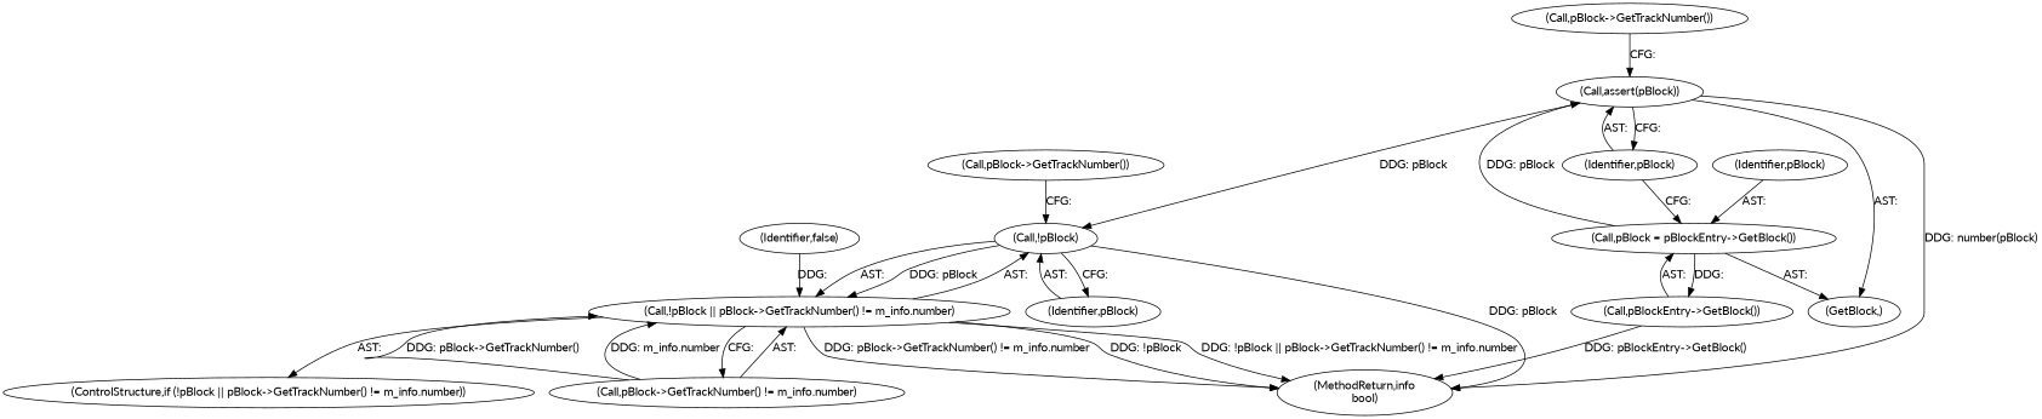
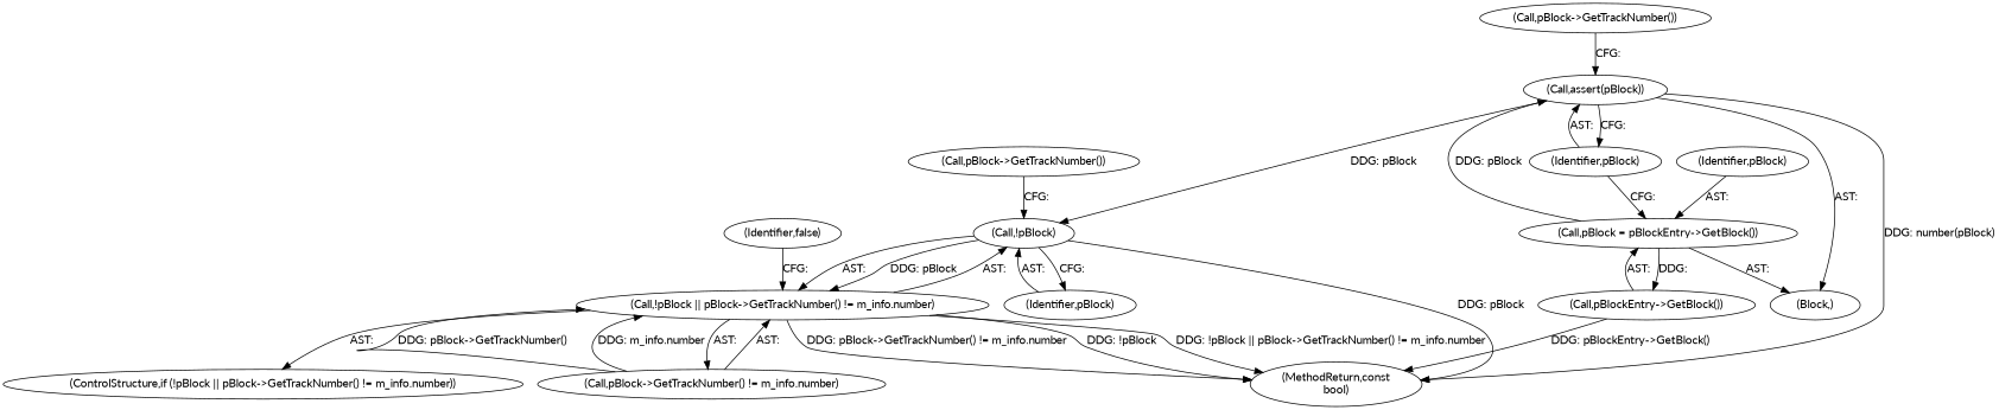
  digraph {
    fontname=Lato
    node [fontname=Lato]
    edge [fontname=Lato]
    n1 [label="(Call,assert(pBlock))"]
    n2 [label="(Call,!pBlock)"]
-   n3 [label="(MethodReturn,info\nbool)"]
+   n3 [label="(MethodReturn,const\nbool)"]
    n4 [label="(Identifier,pBlock)"]
-   n5 [label="(GetBlock,)"]
+   n5 [label="(Block,)"]
    n6 [label="(Call,!pBlock || pBlock->GetTrackNumber() != m_info.number)"]
    n7 [label="(Identifier,pBlock)"]
    n8 [label="(Call,pBlock = pBlockEntry->GetBlock())"]
    n9 [label="(Call,pBlockEntry->GetBlock())"]
    n10 [label="(ControlStructure,if (!pBlock || pBlock->GetTrackNumber() != m_info.number))"]
    n11 [label="(Call,pBlock->GetTrackNumber() != m_info.number)"]
    n12 [label="(Call,pBlock->GetTrackNumber())"]
    n13 [label="(Identifier,false)"]
    n14 [label="(Identifier,pBlock)"]
    n15 [label="(Call,pBlock->GetTrackNumber())"]
    n1 -> n2 [label="DDG: pBlock"]
    n1 -> n3 [label="DDG: number(pBlock)"]
    n1 -> n4 [label="CFG: "]
    n1 -> n5 [label="AST: "]
    n2 -> n3 [label="DDG: pBlock"]
    n2 -> n6 [label="AST: "]
    n2 -> n6 [label="DDG: pBlock"]
    n2 -> n7 [label="CFG: "]
    n4 -> n1 [label="AST: "]
    n4 -> n8 [label="CFG: "]
    n6 -> n2 [label="AST: "]
    n6 -> n3 [label="DDG: pBlock->GetTrackNumber() != m_info.number"]
    n6 -> n3 [label="DDG: !pBlock"]
    n6 -> n3 [label="DDG: !pBlock || pBlock->GetTrackNumber() != m_info.number"]
    n6 -> n10 [label="AST: "]
-   n6 -> n11 [label="CFG: "]
+   n6 -> n11 [label="AST: "]
    n7 -> n2 [label="AST: "]
    n8 -> n1 [label="DDG: pBlock"]
    n8 -> n5 [label="AST: "]
    n8 -> n9 [label="DDG: "]
    n9 -> n3 [label="DDG: pBlockEntry->GetBlock()"]
    n9 -> n8 [label="AST: "]
    n11 -> n6 [label="AST: "]
    n11 -> n6 [label="DDG: pBlock->GetTrackNumber()"]
    n11 -> n6 [label="DDG: m_info.number"]
    n12 -> n2 [label="CFG: "]
-   n13 -> n6 [label="DDG: "]
+   n13 -> n6 [label="CFG: "]
    n14 -> n8 [label="AST: "]
    n15 -> n1 [label="CFG: "]
  }
